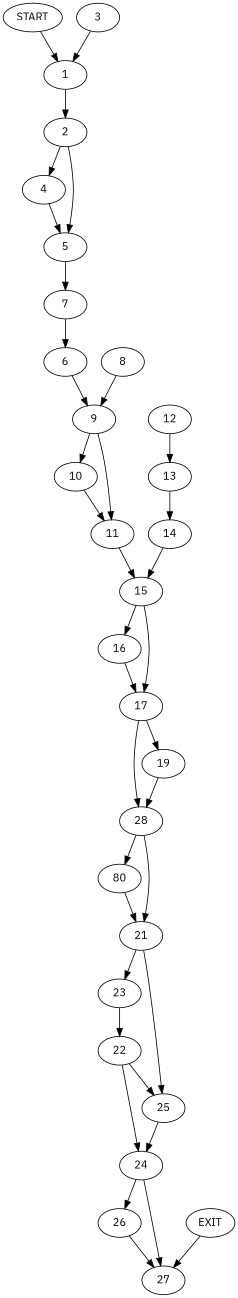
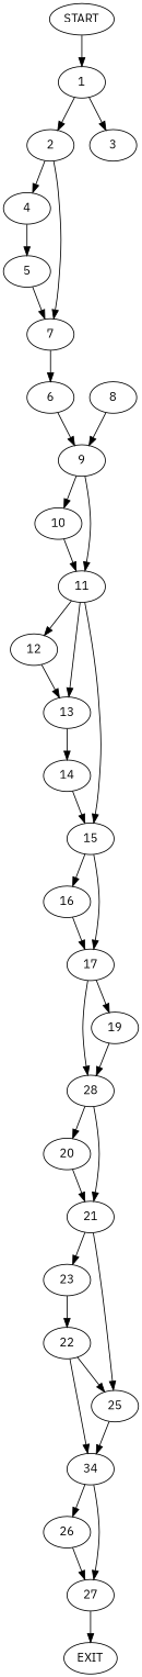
  digraph {
    fontname="IBM Plex Sans"
    node [fontname="IBM Plex Sans"]
    edge [fontname="IBM Plex Sans"]
    n1 [label=START]
    1
    2
    3
    n5 [label=EXIT]
    4
    5
    7
    6
    9
    8
    10
    11
    12
    13
    15
    14
    16
    17
    n20 [label=28]
    19
-   20 [label=80]
+   20
    21
    23
    25
    22
-   24
+   24 [label=34]
    26
    27
    n1 -> 1
    1 -> 2
-   3 -> 1
+   1 -> 3
    2 -> 4
-   2 -> 5
+   2 -> 7
    4 -> 5
    5 -> 7
    7 -> 6
    6 -> 9
    9 -> 10
    9 -> 11
    8 -> 9
    10 -> 11
+   11 -> 12
+   11 -> 13
    11 -> 15
    12 -> 13
    13 -> 14
    15 -> 16
    15 -> 17
    14 -> 15
    16 -> 17
    17 -> n20
    17 -> 19
    n20 -> 20
    n20 -> 21
    19 -> n20
    20 -> 21
    21 -> 23
    21 -> 25
    23 -> 22
    25 -> 24
    22 -> 25
    22 -> 24
    24 -> 26
    24 -> 27
    26 -> 27
-   n5 -> 27
+   27 -> n5
  }
